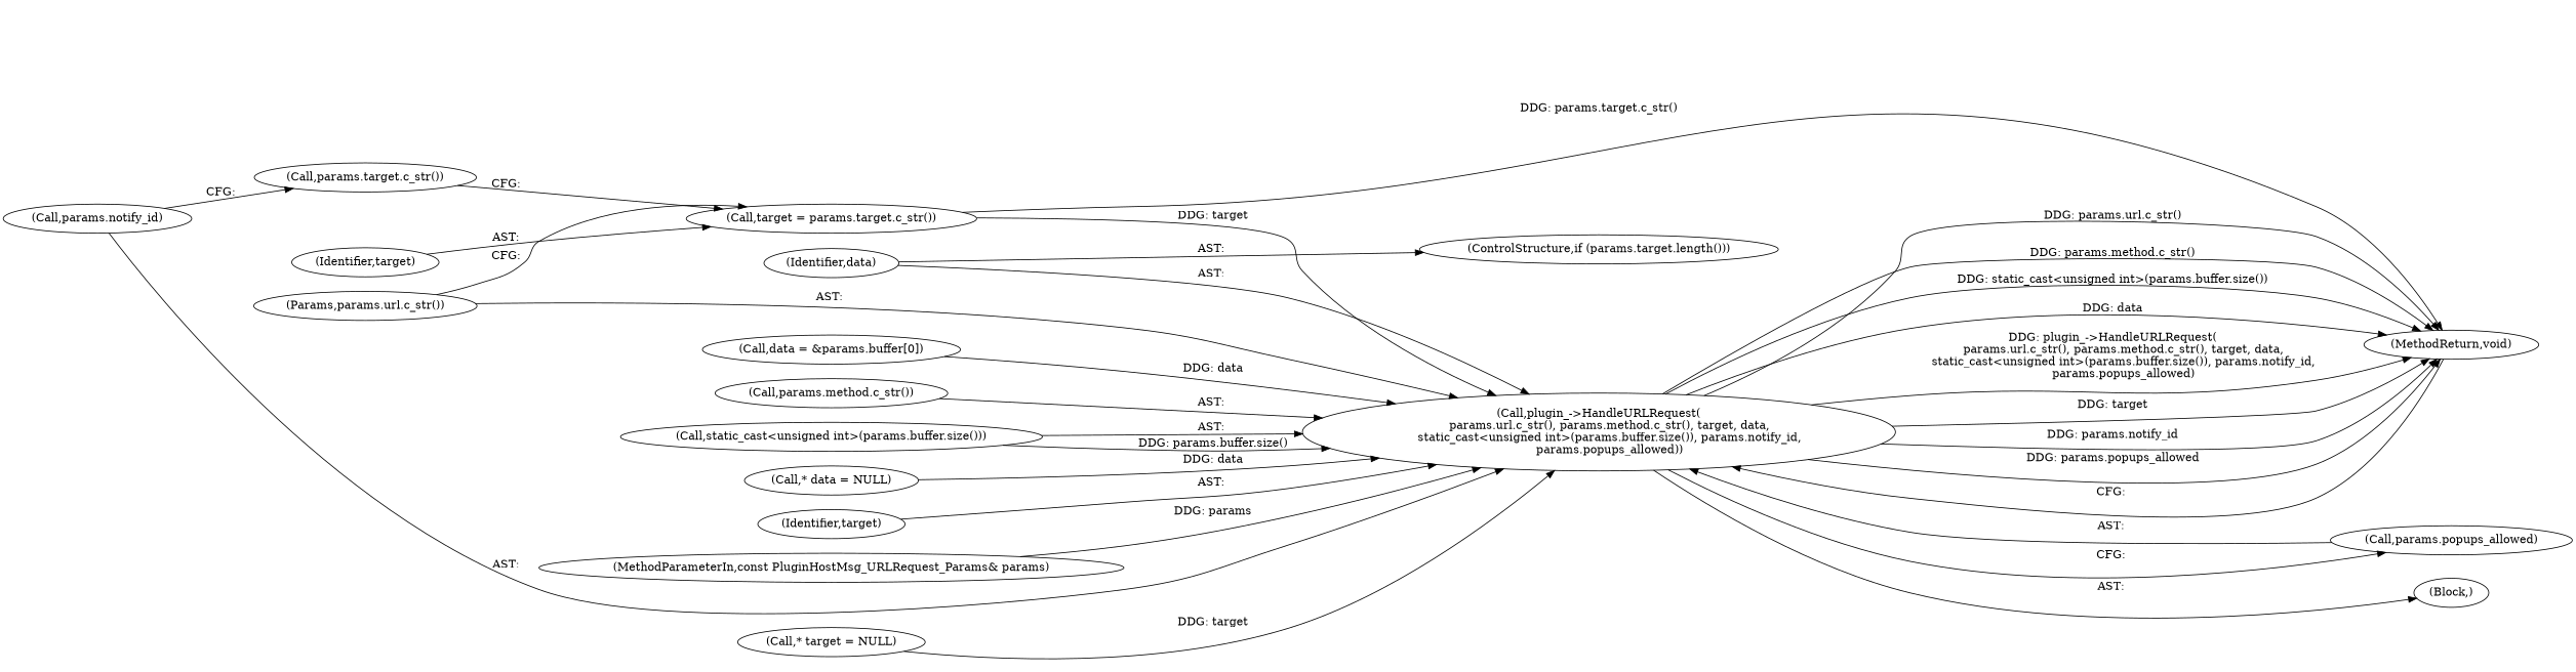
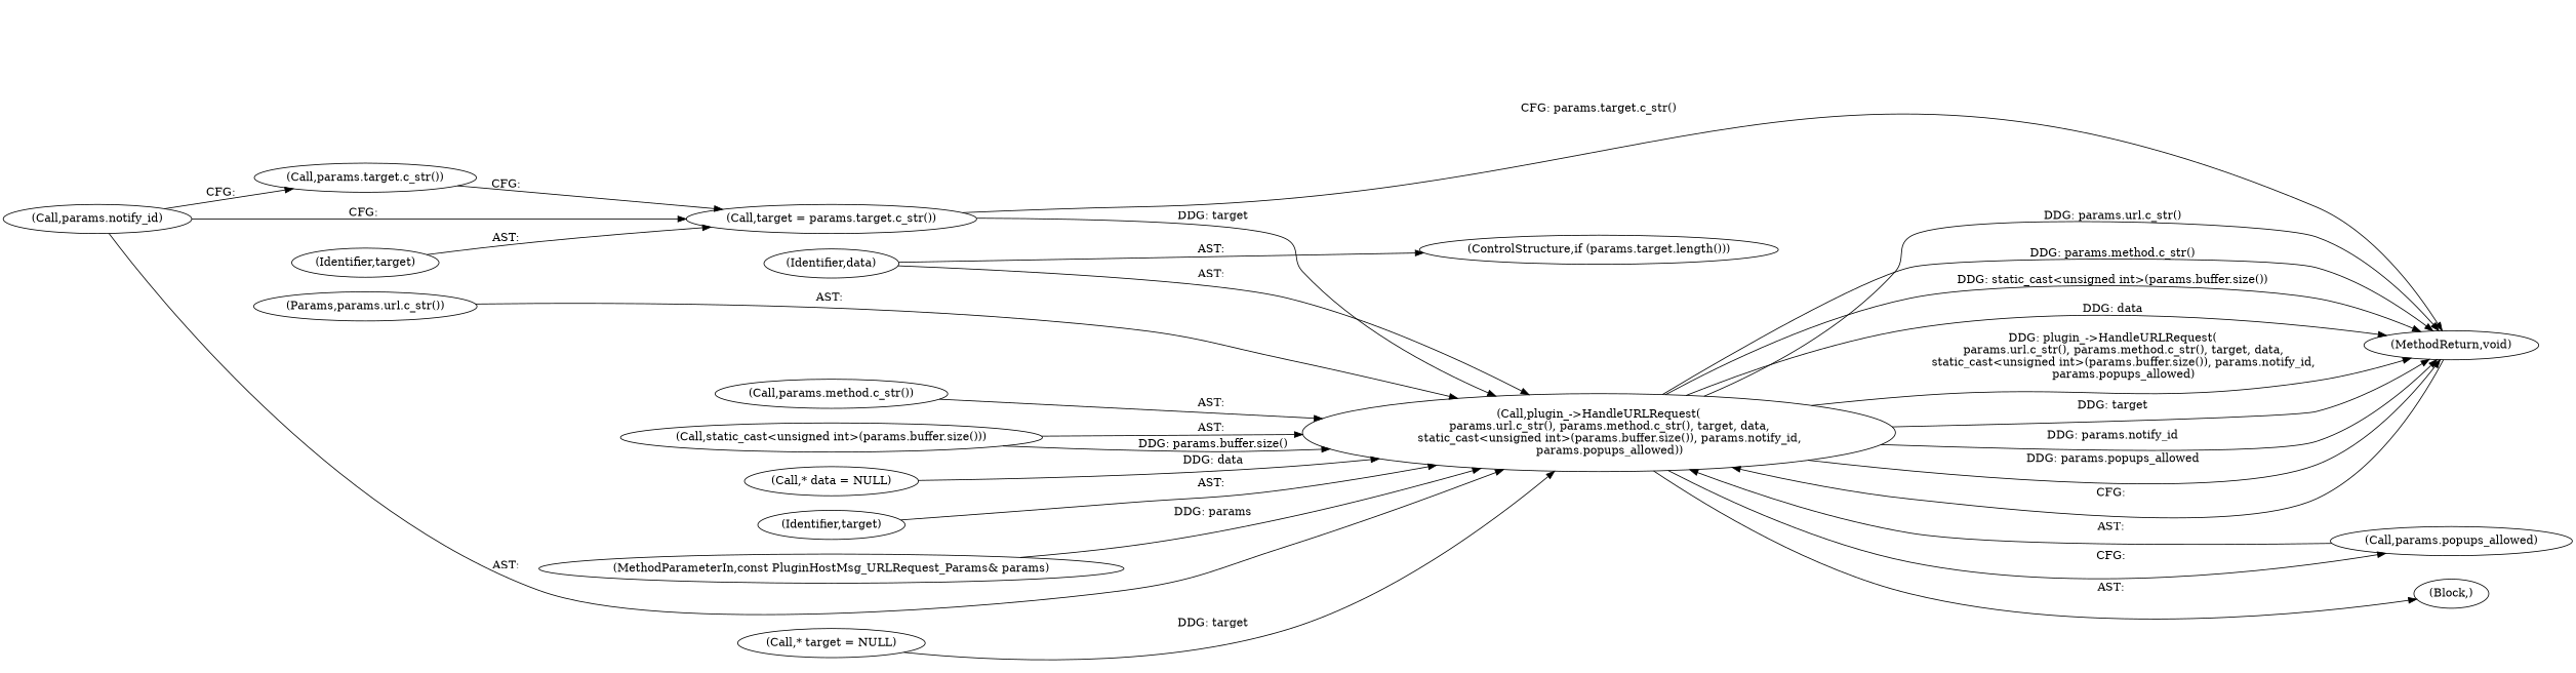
  digraph {
    rankdir=LR
    n1 [label="(Call,target = params.target.c_str())"]
    n2 [label="(Call,plugin_->HandleURLRequest(\n      params.url.c_str(), params.method.c_str(), target, data,\n      static_cast<unsigned int>(params.buffer.size()), params.notify_id,\n      params.popups_allowed))"]
    n3 [label="(MethodReturn,void)"]
    n4 [label="(Block,)"]
    n5 [label="(Call,params.popups_allowed)"]
    n6 [label="(Call,params.target.c_str())"]
    n7 [label="(ControlStructure,if (params.target.length()))"]
    n8 [label="(Identifier,data)"]
    n9 [label="(Call,params.notify_id)"]
-   n10 [label="(Call,data = &params.buffer[0])"]
    n11 [label="(Identifier,target)"]
    n12 [label="(Call,params.method.c_str())"]
    n13 [label="(Call,static_cast<unsigned int>(params.buffer.size()))"]
    n14 [label="(Call,* data = NULL)"]
    n15 [label="(Identifier,target)"]
    n16 [label="(MethodParameterIn,const PluginHostMsg_URLRequest_Params& params)"]
    n17 [label="(Params,params.url.c_str())"]
    n18 [label="(Call,* target = NULL)"]
    n1 -> n2 [label="DDG: target"]
-   n1 -> n3 [label="DDG: params.target.c_str()"]
+   n1 -> n3 [label="CFG: params.target.c_str()"]
    n2 -> n3 [label="DDG: params.url.c_str()"]
    n2 -> n3 [label="DDG: params.method.c_str()"]
    n2 -> n3 [label="DDG: static_cast<unsigned int>(params.buffer.size())"]
    n2 -> n3 [label="DDG: data"]
    n2 -> n3 [label="DDG: plugin_->HandleURLRequest(\n      params.url.c_str(), params.method.c_str(), target, data,\n      static_cast<unsigned int>(params.buffer.size()), params.notify_id,\n      params.popups_allowed)"]
    n2 -> n3 [label="DDG: target"]
    n2 -> n3 [label="DDG: params.notify_id"]
    n2 -> n3 [label="DDG: params.popups_allowed"]
    n2 -> n4 [label="AST: "]
    n2 -> n5 [label="CFG: "]
    n3 -> n2 [label="CFG: "]
    n5 -> n2 [label="AST: "]
    n6 -> n1 [label="CFG: "]
    n8 -> n2 [label="AST: "]
    n8 -> n7 [label="AST: "]
    n9 -> n2 [label="AST: "]
    n9 -> n6 [label="CFG: "]
-   n10 -> n2 [label="DDG: data"]
    n11 -> n1 [label="AST: "]
    n12 -> n2 [label="AST: "]
    n13 -> n2 [label="AST: "]
    n13 -> n2 [label="DDG: params.buffer.size()"]
    n14 -> n2 [label="DDG: data"]
    n15 -> n2 [label="AST: "]
    n16 -> n2 [label="DDG: params"]
-   n17 -> n1 [label="CFG: "]
+   n9 -> n1 [label="CFG: "]
    n17 -> n2 [label="AST: "]
    n18 -> n2 [label="DDG: target"]
  }
